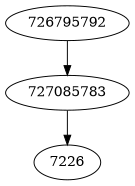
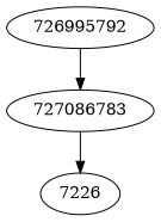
  strict digraph {
-   726995792 [label=726795792]
-   727085783
+   726995792
+   727085783 [label=727086783]
    n3 [label=7226]
    726995792 -> 727085783
    727085783 -> n3
  }
